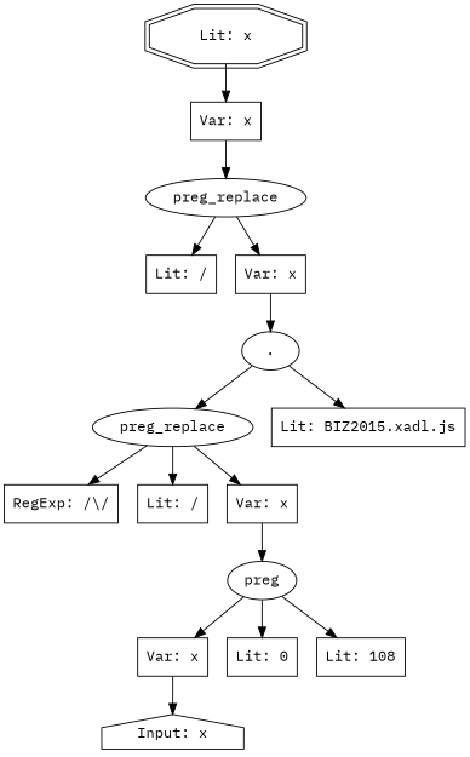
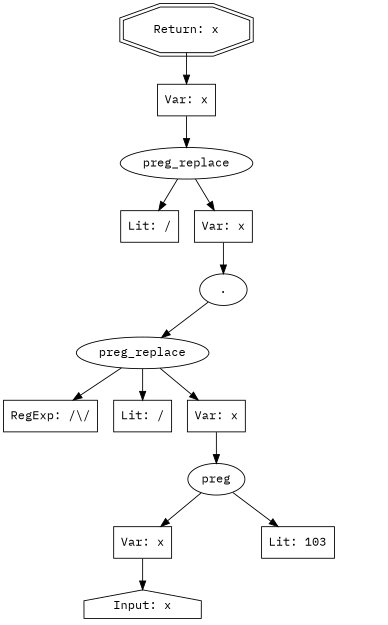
  digraph {
    fontname="IBM Plex Mono"
    node [fontname="IBM Plex Mono" shape=box]
    edge [fontname="IBM Plex Mono"]
    n1 [label="Input: x" shape=house]
    n2 [label=preg shape=ellipse]
    n3 [label="Var: x"]
-   n4 [label="Lit: 0"]
-   n5 [label="Lit: 108"]
+   n5 [label="Lit: 103"]
    n6 [label=preg_replace shape=ellipse]
    n7 [label="RegExp: /\\/"]
    n8 [label="Lit: /"]
    n9 [label="Var: x"]
    n10 [label="." shape=ellipse]
-   n11 [label="Lit: BIZ2015.xadl.js"]
    n12 [label=preg_replace shape=ellipse]
    n13 [label="Lit: /"]
    n14 [label="Var: x"]
    n15 [label="Var: x"]
-   n16 [label="Lit: x" shape=doubleoctagon]
+   n16 [label="Return: x" shape=doubleoctagon]
    n2 -> n3
-   n2 -> n4
    n2 -> n5
    n3 -> n1
    n6 -> n7
    n6 -> n8
    n6 -> n9
    n9 -> n2
    n10 -> n6
-   n10 -> n11
    n12 -> n13
    n12 -> n14
    n14 -> n10
    n15 -> n12
    n16 -> n15
  }
